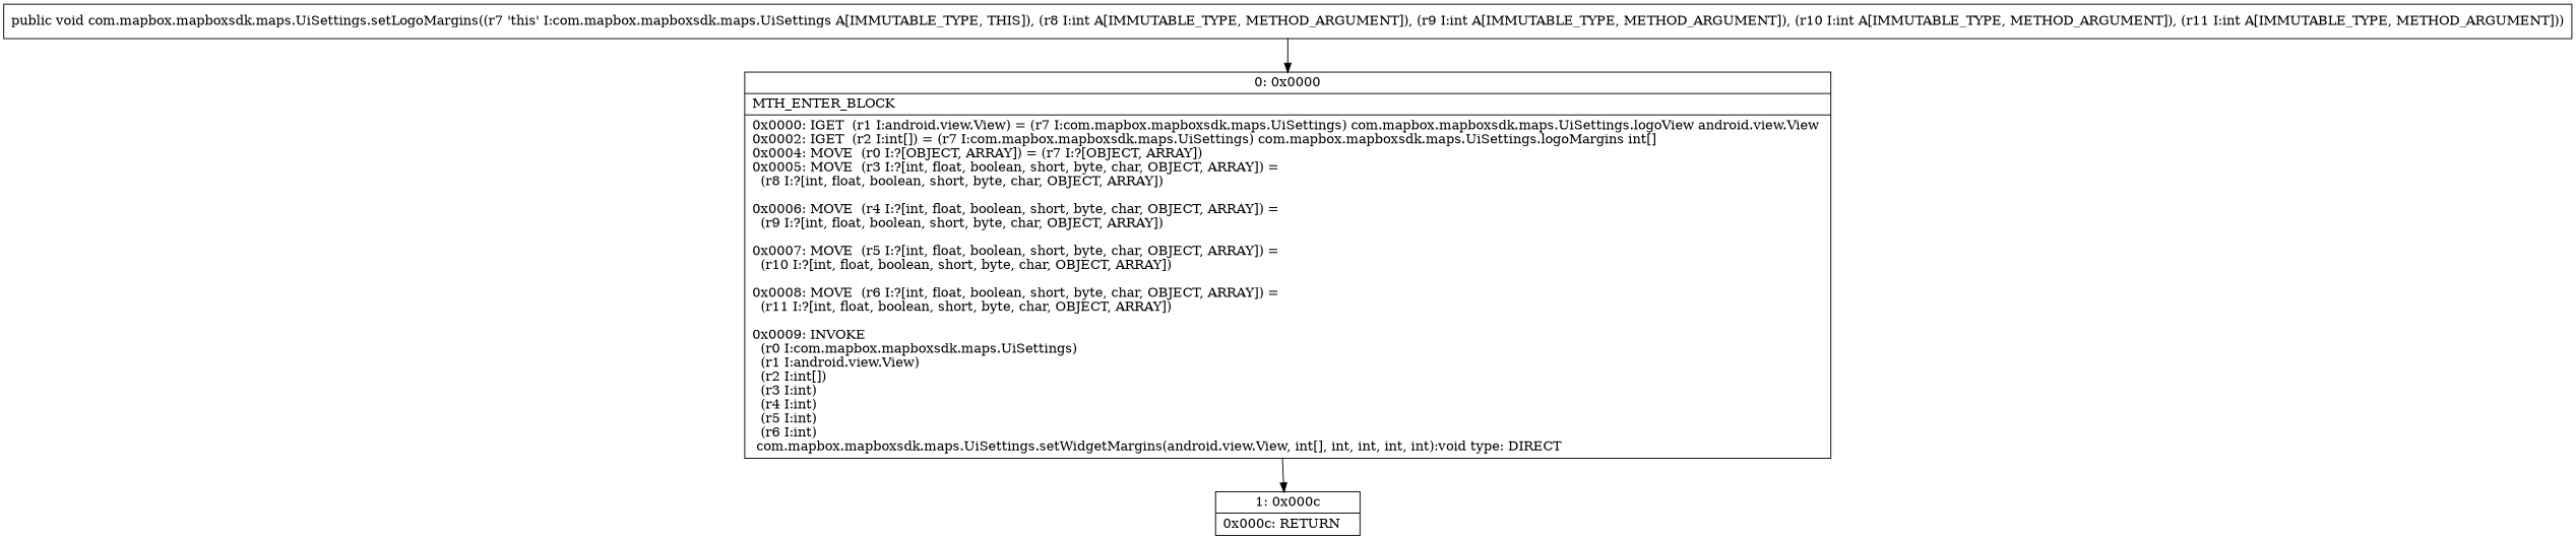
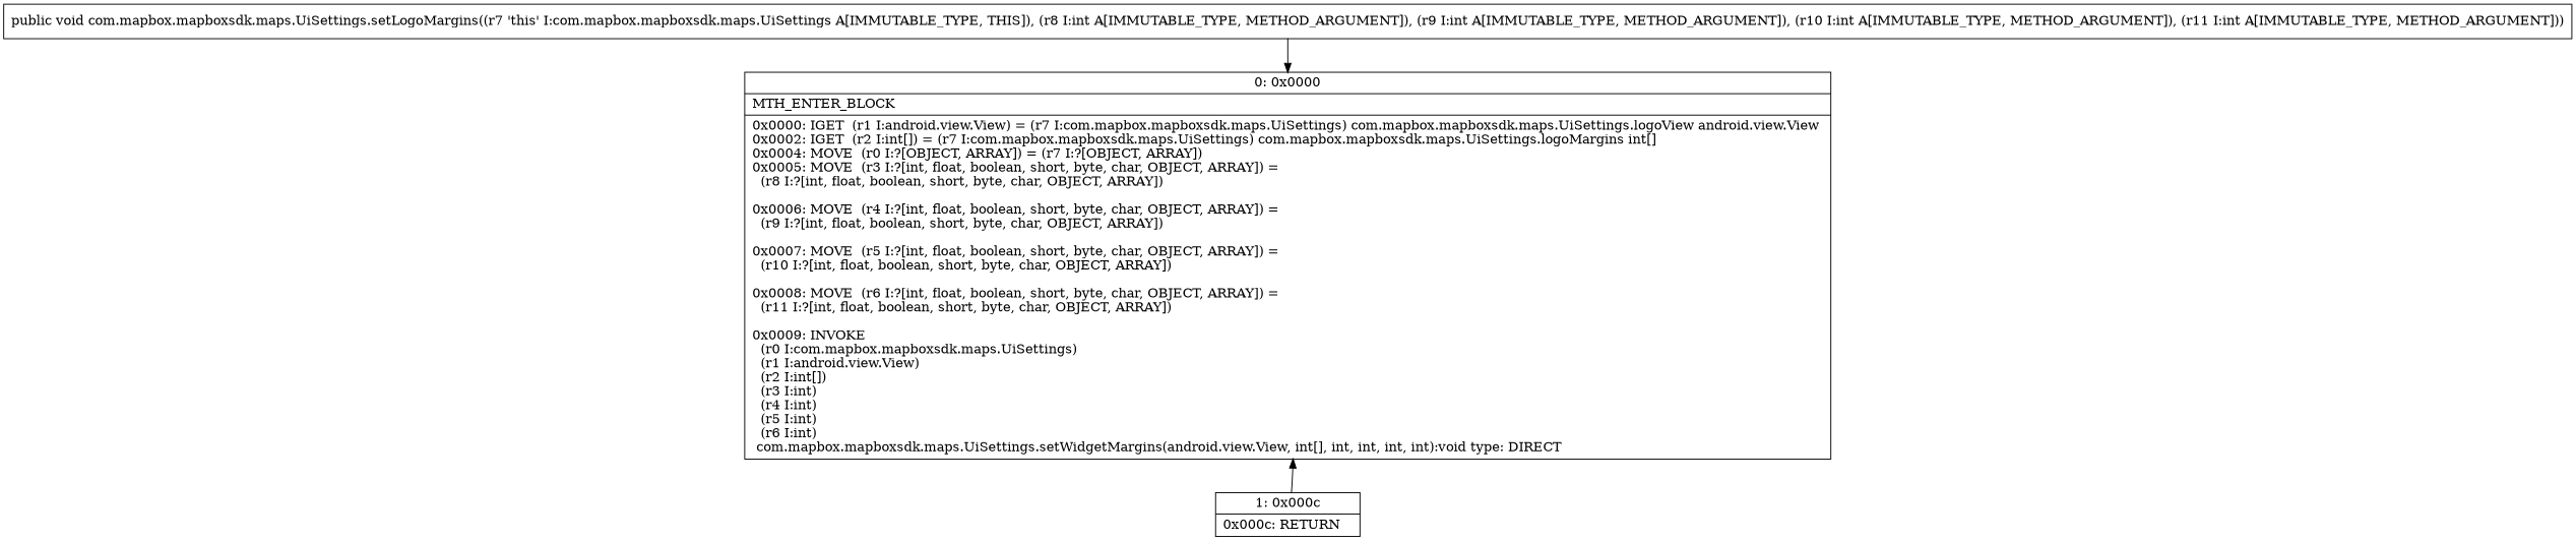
  digraph {
    node [shape=record]
    n1 [label="{0\:\ 0x0000|MTH_ENTER_BLOCK\l|0x0000: IGET  (r1 I:android.view.View) = (r7 I:com.mapbox.mapboxsdk.maps.UiSettings) com.mapbox.mapboxsdk.maps.UiSettings.logoView android.view.View \l0x0002: IGET  (r2 I:int[]) = (r7 I:com.mapbox.mapboxsdk.maps.UiSettings) com.mapbox.mapboxsdk.maps.UiSettings.logoMargins int[] \l0x0004: MOVE  (r0 I:?[OBJECT, ARRAY]) = (r7 I:?[OBJECT, ARRAY]) \l0x0005: MOVE  (r3 I:?[int, float, boolean, short, byte, char, OBJECT, ARRAY]) = \l  (r8 I:?[int, float, boolean, short, byte, char, OBJECT, ARRAY])\l \l0x0006: MOVE  (r4 I:?[int, float, boolean, short, byte, char, OBJECT, ARRAY]) = \l  (r9 I:?[int, float, boolean, short, byte, char, OBJECT, ARRAY])\l \l0x0007: MOVE  (r5 I:?[int, float, boolean, short, byte, char, OBJECT, ARRAY]) = \l  (r10 I:?[int, float, boolean, short, byte, char, OBJECT, ARRAY])\l \l0x0008: MOVE  (r6 I:?[int, float, boolean, short, byte, char, OBJECT, ARRAY]) = \l  (r11 I:?[int, float, boolean, short, byte, char, OBJECT, ARRAY])\l \l0x0009: INVOKE  \l  (r0 I:com.mapbox.mapboxsdk.maps.UiSettings)\l  (r1 I:android.view.View)\l  (r2 I:int[])\l  (r3 I:int)\l  (r4 I:int)\l  (r5 I:int)\l  (r6 I:int)\l com.mapbox.mapboxsdk.maps.UiSettings.setWidgetMargins(android.view.View, int[], int, int, int, int):void type: DIRECT \l}"]
    n2 [label="{1\:\ 0x000c|0x000c: RETURN   \l}"]
    n3 [label="{public void com.mapbox.mapboxsdk.maps.UiSettings.setLogoMargins((r7 'this' I:com.mapbox.mapboxsdk.maps.UiSettings A[IMMUTABLE_TYPE, THIS]), (r8 I:int A[IMMUTABLE_TYPE, METHOD_ARGUMENT]), (r9 I:int A[IMMUTABLE_TYPE, METHOD_ARGUMENT]), (r10 I:int A[IMMUTABLE_TYPE, METHOD_ARGUMENT]), (r11 I:int A[IMMUTABLE_TYPE, METHOD_ARGUMENT])) }"]
-   n1 -> n2
+   n2 -> n1
    n3 -> n1
  }
